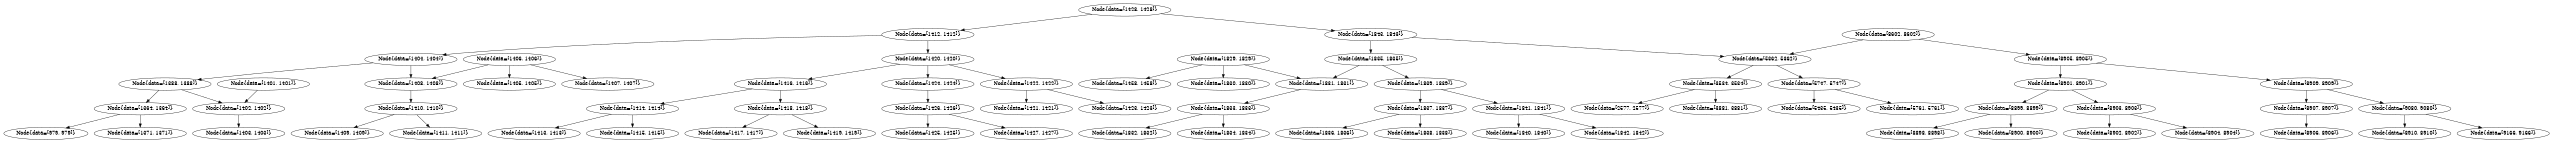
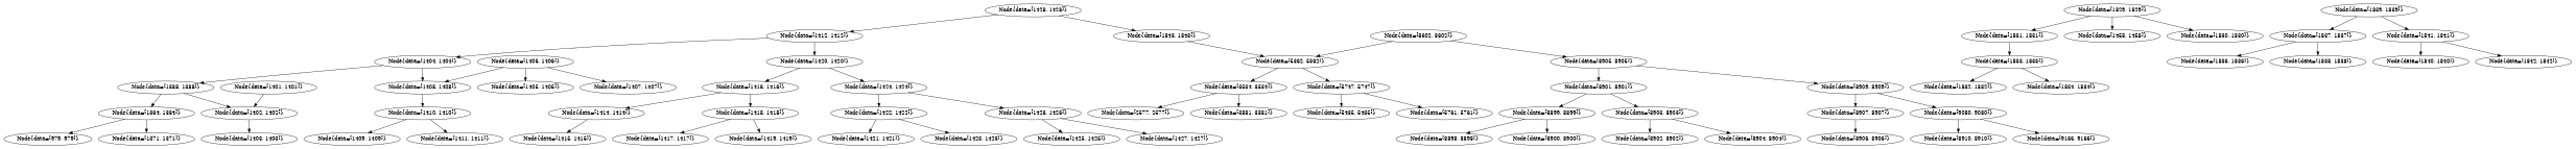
  digraph {
    fontname="DejaVu Serif"
    node [fontname="DejaVu Serif"]
    edge [fontname="DejaVu Serif"]
    n1 [label="Node{data=[1428, 1428]}"]
    n2 [label="Node{data=[1412, 1412]}"]
    n3 [label="Node{data=[1843, 1843]}"]
    n4 [label="Node{data=[1404, 1404]}"]
    n5 [label="Node{data=[1420, 1420]}"]
-   n6 [label="Node{data=[1835, 1835]}"]
    n7 [label="Node{data=[5362, 5362]}"]
    n8 [label="Node{data=[1388, 1388]}"]
    n9 [label="Node{data=[1408, 1408]}"]
    n10 [label="Node{data=[1416, 1416]}"]
    n11 [label="Node{data=[1424, 1424]}"]
    n12 [label="Node{data=[1364, 1364]}"]
    n13 [label="Node{data=[1402, 1402]}"]
    n14 [label="Node{data=[1410, 1410]}"]
    n15 [label="Node{data=[979, 979]}"]
    n16 [label="Node{data=[1371, 1371]}"]
    n17 [label="Node{data=[1403, 1403]}"]
    n18 [label="Node{data=[1401, 1401]}"]
    n19 [label="Node{data=[1406, 1406]}"]
    n20 [label="Node{data=[1405, 1405]}"]
    n21 [label="Node{data=[1407, 1407]}"]
    n22 [label="Node{data=[1409, 1409]}"]
    n23 [label="Node{data=[1411, 1411]}"]
    n24 [label="Node{data=[1414, 1414]}"]
    n25 [label="Node{data=[1418, 1418]}"]
    n26 [label="Node{data=[1422, 1422]}"]
    n27 [label="Node{data=[1426, 1426]}"]
-   n28 [label="Node{data=[1413, 1413]}"]
    n29 [label="Node{data=[1415, 1415]}"]
    n30 [label="Node{data=[1417, 1417]}"]
    n31 [label="Node{data=[1419, 1419]}"]
    n32 [label="Node{data=[1421, 1421]}"]
    n33 [label="Node{data=[1423, 1423]}"]
    n34 [label="Node{data=[1425, 1425]}"]
    n35 [label="Node{data=[1427, 1427]}"]
    n36 [label="Node{data=[1831, 1831]}"]
    n37 [label="Node{data=[1839, 1839]}"]
    n38 [label="Node{data=[8602, 8602]}"]
    n39 [label="Node{data=[8905, 8905]}"]
    n40 [label="Node{data=[1833, 1833]}"]
    n41 [label="Node{data=[1837, 1837]}"]
    n42 [label="Node{data=[1841, 1841]}"]
    n43 [label="Node{data=[1829, 1829]}"]
    n44 [label="Node{data=[1458, 1458]}"]
    n45 [label="Node{data=[1830, 1830]}"]
    n46 [label="Node{data=[1832, 1832]}"]
    n47 [label="Node{data=[1834, 1834]}"]
    n48 [label="Node{data=[1836, 1836]}"]
    n49 [label="Node{data=[1838, 1838]}"]
    n50 [label="Node{data=[1840, 1840]}"]
    n51 [label="Node{data=[1842, 1842]}"]
    n52 [label="Node{data=[3534, 3534]}"]
    n53 [label="Node{data=[5747, 5747]}"]
    n54 [label="Node{data=[8901, 8901]}"]
    n55 [label="Node{data=[8909, 8909]}"]
    n56 [label="Node{data=[2577, 2577]}"]
    n57 [label="Node{data=[3881, 3881]}"]
    n58 [label="Node{data=[5435, 5435]}"]
    n59 [label="Node{data=[5761, 5761]}"]
    n60 [label="Node{data=[8899, 8899]}"]
    n61 [label="Node{data=[8903, 8903]}"]
    n62 [label="Node{data=[8907, 8907]}"]
    n63 [label="Node{data=[9080, 9080]}"]
    n64 [label="Node{data=[8898, 8898]}"]
    n65 [label="Node{data=[8900, 8900]}"]
    n66 [label="Node{data=[8902, 8902]}"]
    n67 [label="Node{data=[8904, 8904]}"]
    n68 [label="Node{data=[8906, 8906]}"]
    n69 [label="Node{data=[8910, 8910]}"]
    n70 [label="Node{data=[9166, 9166]}"]
    n1 -> n2
    n1 -> n3
    n2 -> n4
    n2 -> n5
-   n3 -> n6
    n3 -> n7
    n4 -> n8
    n4 -> n9
    n5 -> n10
    n5 -> n11
-   n6 -> n36
-   n6 -> n37
    n7 -> n52
    n7 -> n53
    n8 -> n12
    n8 -> n13
    n9 -> n14
    n10 -> n24
    n10 -> n25
-   n5 -> n26
+   n11 -> n26
    n11 -> n27
    n12 -> n15
    n12 -> n16
    n13 -> n17
    n14 -> n22
    n14 -> n23
    n18 -> n13
    n19 -> n9
    n19 -> n20
    n19 -> n21
-   n24 -> n28
    n24 -> n29
    n25 -> n30
    n25 -> n31
    n26 -> n32
    n26 -> n33
    n27 -> n34
    n27 -> n35
    n36 -> n40
    n37 -> n41
    n37 -> n42
    n38 -> n7
    n38 -> n39
    n39 -> n54
    n39 -> n55
    n40 -> n46
    n40 -> n47
    n41 -> n48
    n41 -> n49
    n42 -> n50
    n42 -> n51
    n43 -> n36
    n43 -> n44
    n43 -> n45
    n52 -> n56
    n52 -> n57
    n53 -> n58
    n53 -> n59
    n54 -> n60
    n54 -> n61
    n55 -> n62
    n55 -> n63
    n60 -> n64
    n60 -> n65
    n61 -> n66
    n61 -> n67
    n62 -> n68
    n63 -> n69
    n63 -> n70
  }
